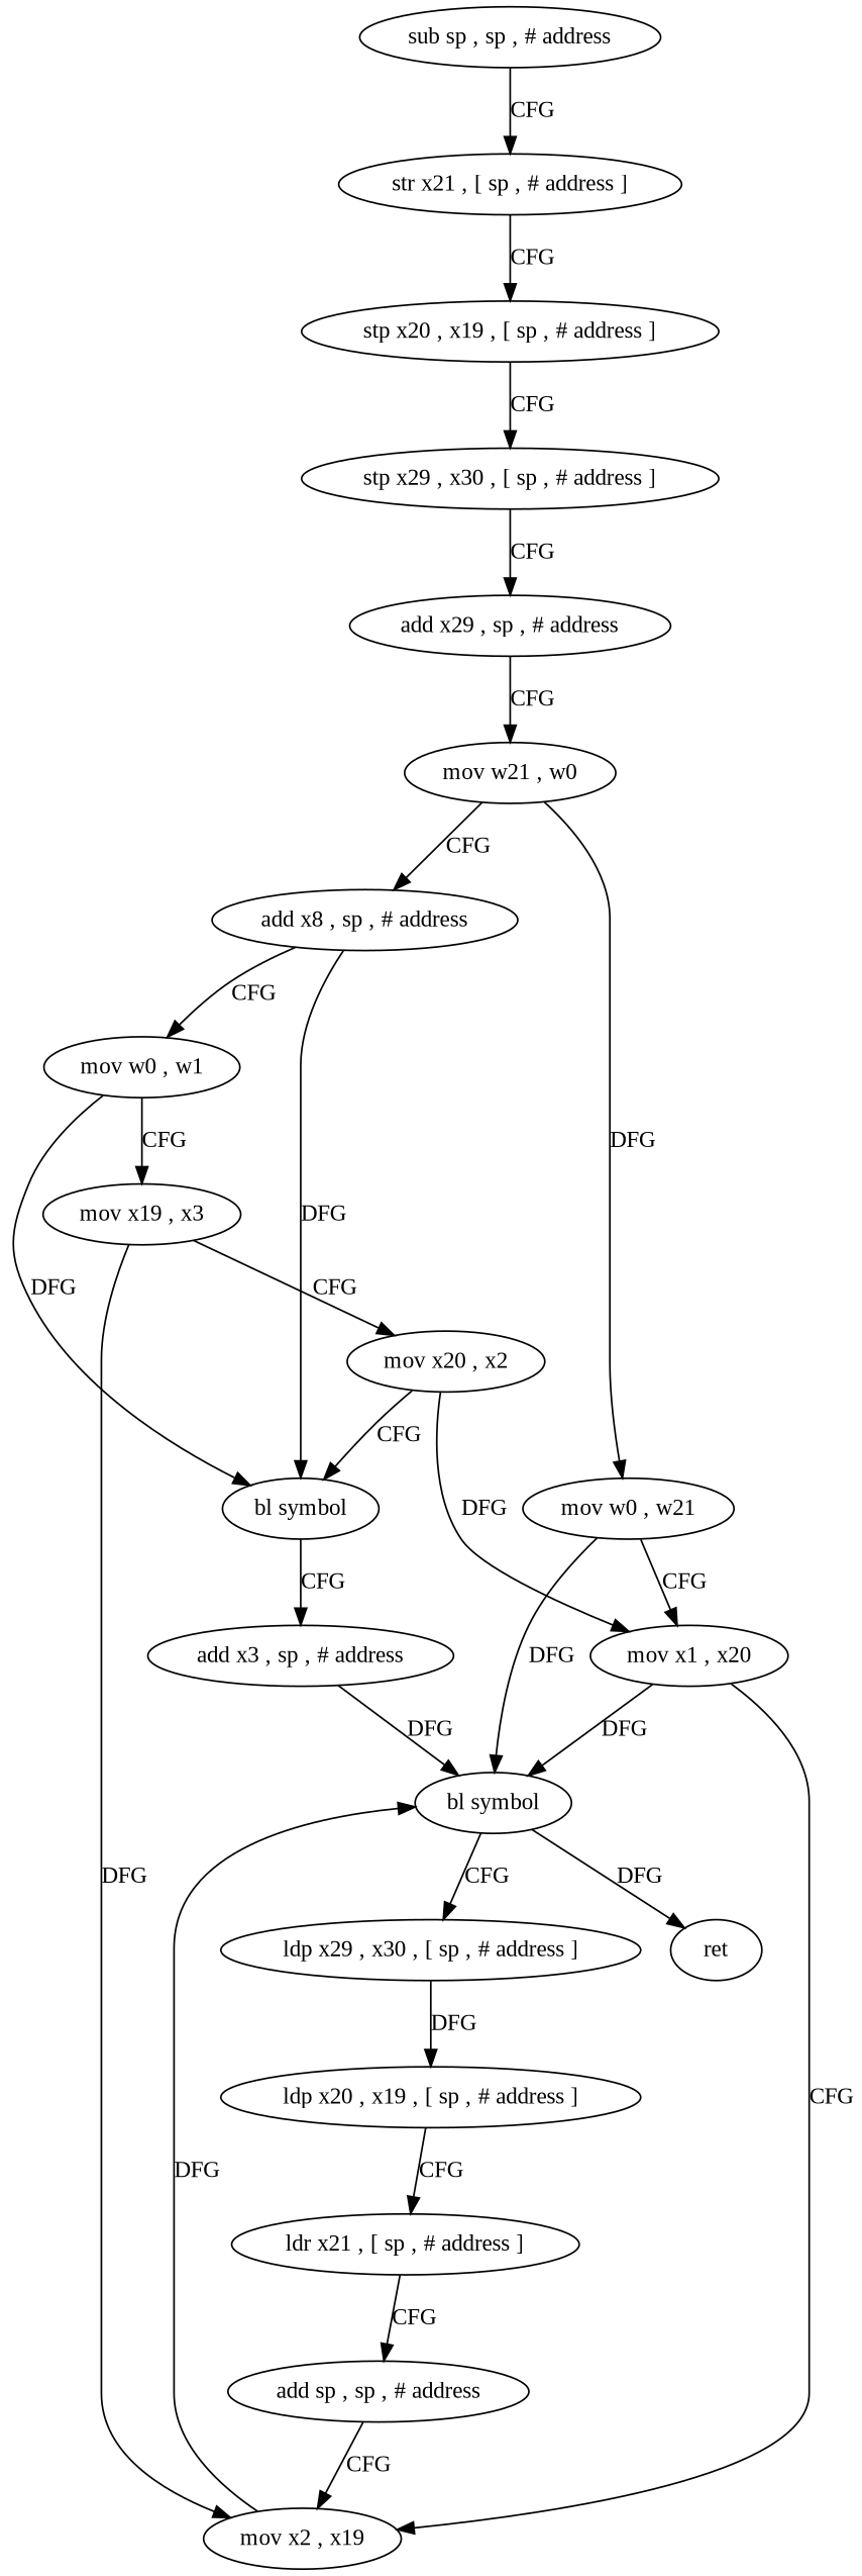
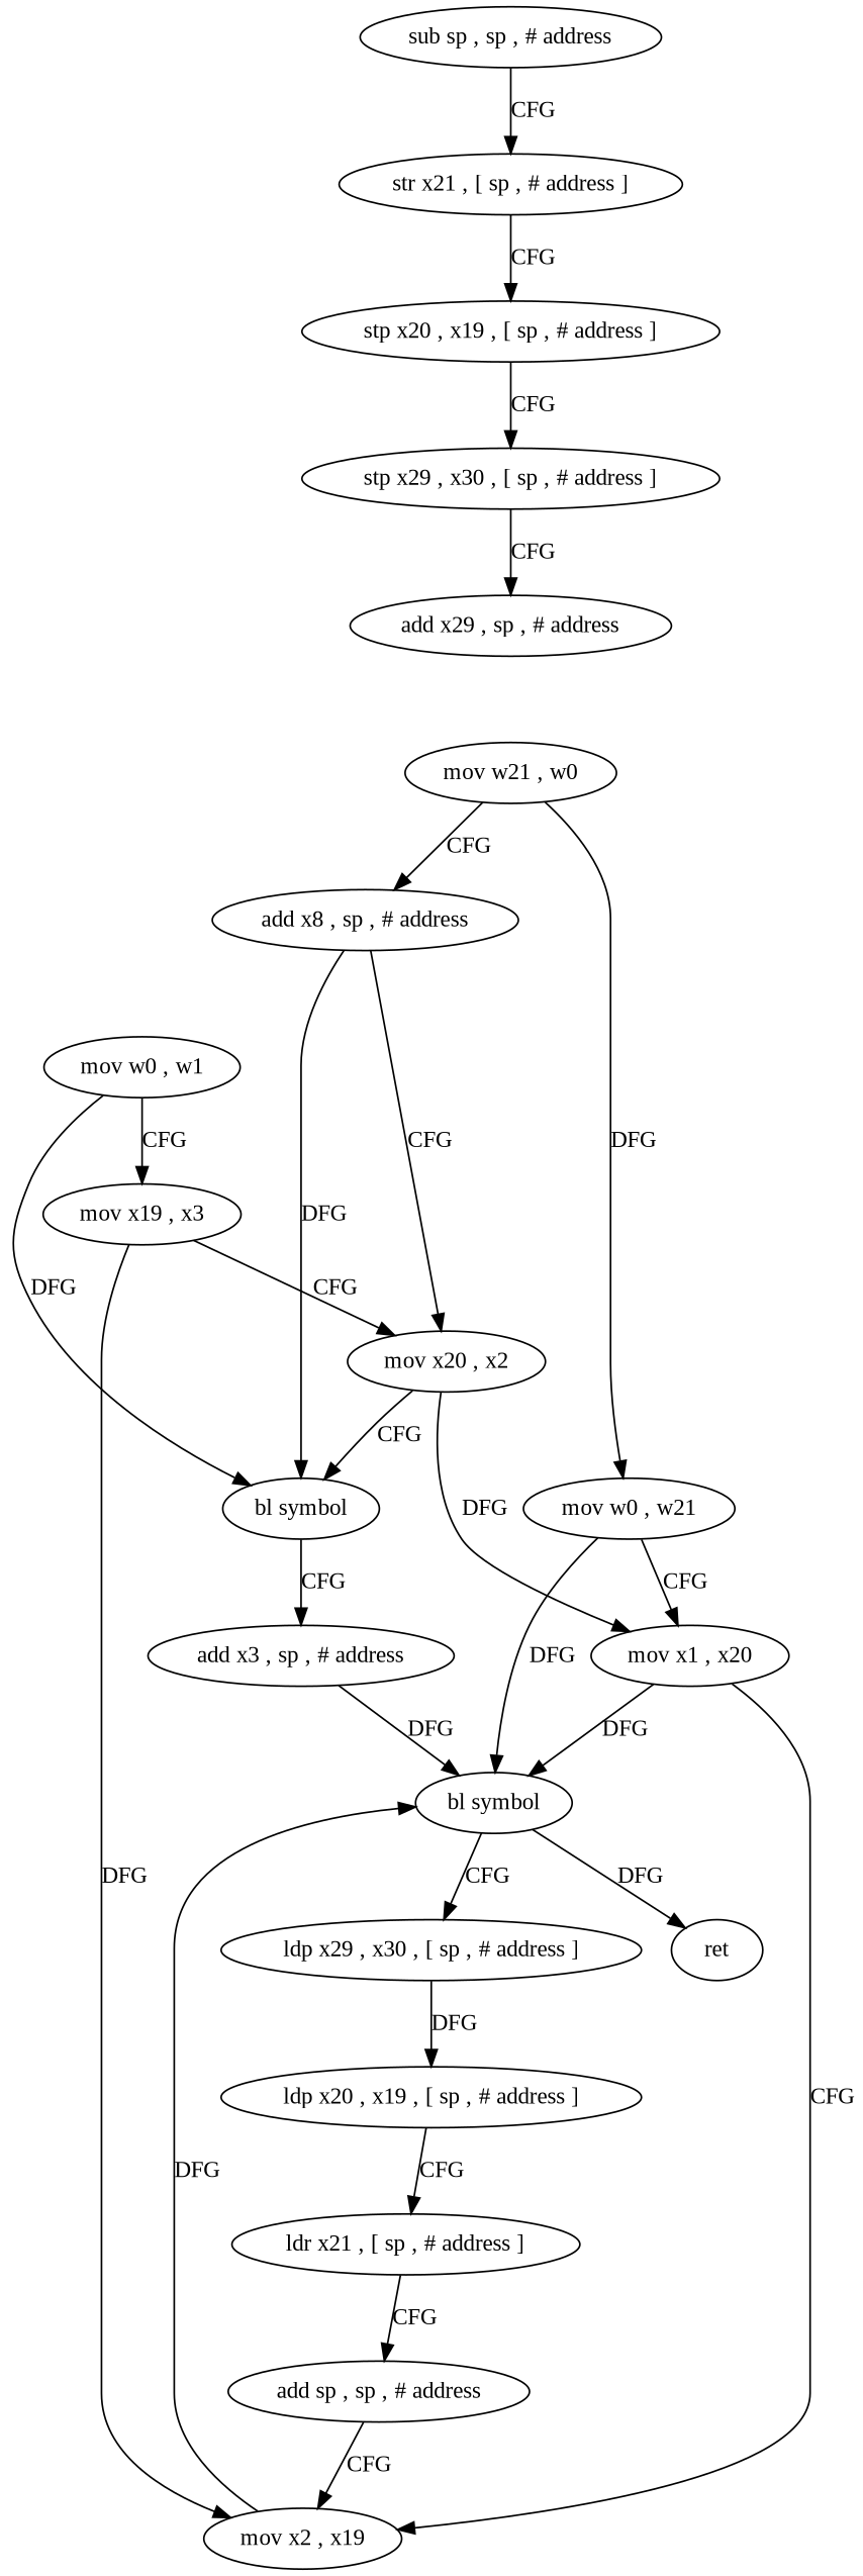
  digraph {
    fontname="Liberation Serif"
    node [fontname="Liberation Serif"]
    edge [fontname="Liberation Serif"]
    n1 [label="sub sp , sp , # address"]
    n2 [label="str x21 , [ sp , # address ]"]
    n3 [label="stp x20 , x19 , [ sp , # address ]"]
    n4 [label="stp x29 , x30 , [ sp , # address ]"]
    n5 [label="add x29 , sp , # address"]
    n6 [label="mov w21 , w0"]
    n7 [label="add x8 , sp , # address"]
    n8 [label="mov w0 , w21"]
    n9 [label="mov w0 , w1"]
    n10 [label="bl symbol"]
    n11 [label="mov x1 , x20"]
    n12 [label="bl symbol"]
    n13 [label="mov x19 , x3"]
    n14 [label="add x3 , sp , # address"]
    n15 [label="mov x20 , x2"]
    n16 [label="mov x2 , x19"]
    n17 [label="ldp x29 , x30 , [ sp , # address ]"]
    n18 [label=ret]
    n19 [label="ldp x20 , x19 , [ sp , # address ]"]
    n20 [label="ldr x21 , [ sp , # address ]"]
    n21 [label="add sp , sp , # address"]
    n1 -> n2 [label=CFG]
    n2 -> n3 [label=CFG]
    n3 -> n4 [label=CFG]
    n4 -> n5 [label=CFG]
-   n5 -> n6 [label=CFG]
    n6 -> n7 [label=CFG]
    n6 -> n8 [label=DFG]
-   n7 -> n9 [label=CFG]
+   n7 -> n15 [label=CFG]
    n7 -> n10 [label=DFG]
    n8 -> n11 [label=CFG]
    n8 -> n12 [label=DFG]
    n9 -> n10 [label=DFG]
    n9 -> n13 [label=CFG]
    n10 -> n14 [label=CFG]
    n11 -> n12 [label=DFG]
    n11 -> n16 [label=CFG]
    n12 -> n17 [label=CFG]
    n12 -> n18 [label=DFG]
    n13 -> n15 [label=CFG]
    n13 -> n16 [label=DFG]
    n14 -> n12 [label=DFG]
    n15 -> n10 [label=CFG]
    n15 -> n11 [label=DFG]
    n16 -> n12 [label=DFG]
    n17 -> n19 [label=DFG]
    n19 -> n20 [label=CFG]
    n20 -> n21 [label=CFG]
    n21 -> n16 [label=CFG]
  }
